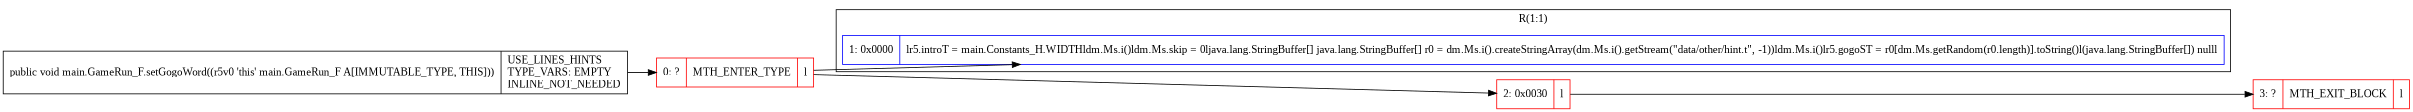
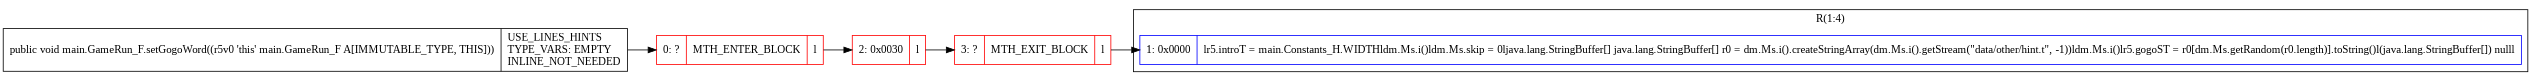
  digraph {
    fontname="Liberation Serif"
    rankdir=LR
    node [color=red fontname="Liberation Serif" shape=record]
    edge [fontname="Liberation Serif"]
    n1 [color=blue label="{1\:\ 0x0000|lr5.introT = main.Constants_H.WIDTHldm.Ms.i()ldm.Ms.skip = 0ljava.lang.StringBuffer[] java.lang.StringBuffer[] r0 = dm.Ms.i().createStringArray(dm.Ms.i().getStream(\"data\/other\/hint.t\", \-1))ldm.Ms.i()lr5.gogoST = r0[dm.Ms.getRandom(r0.length)].toString()l(java.lang.StringBuffer[]) nulll}"]
    n2 [label="{2\:\ 0x0030|l}"]
    n3 [label="{3\:\ ?|MTH_EXIT_BLOCK\l|l}"]
-   n4 [label="{0\:\ ?|MTH_ENTER_TYPE\l|l}"]
+   n4 [label="{0\:\ ?|MTH_ENTER_BLOCK\l|l}"]
    n5 [label="{public void main.GameRun_F.setGogoWord((r5v0 'this' main.GameRun_F A[IMMUTABLE_TYPE, THIS]))  | USE_LINES_HINTS\lTYPE_VARS: EMPTY\lINLINE_NOT_NEEDED\l}" color=""]
    subgraph cluster_1 {
-     label="R(1:1)"
+     label="R(1:4)"
      n1
    }
    n2 -> n3
-   n4 -> n1
+   n3 -> n1
    n4 -> n2
    n5 -> n4
  }
